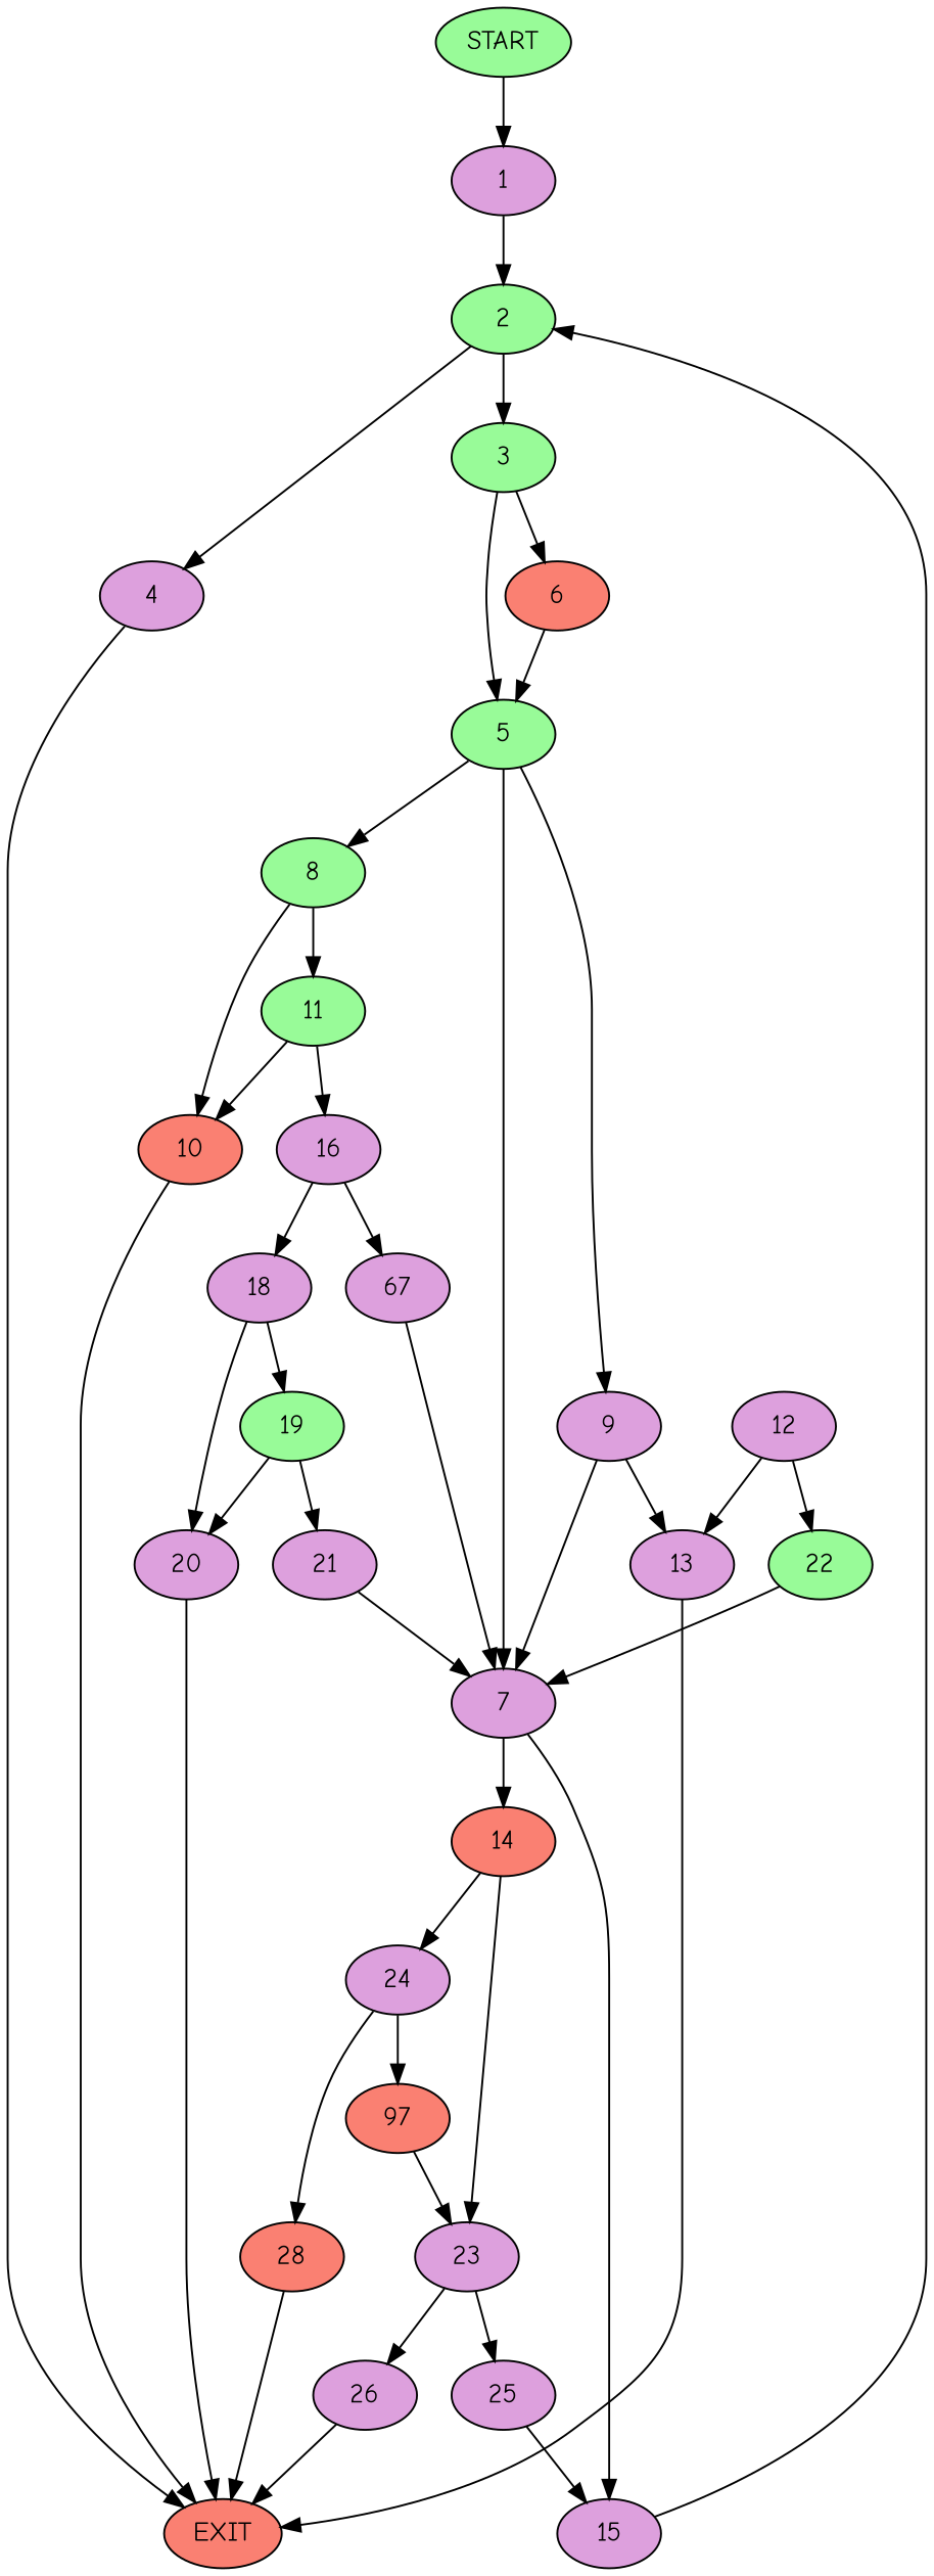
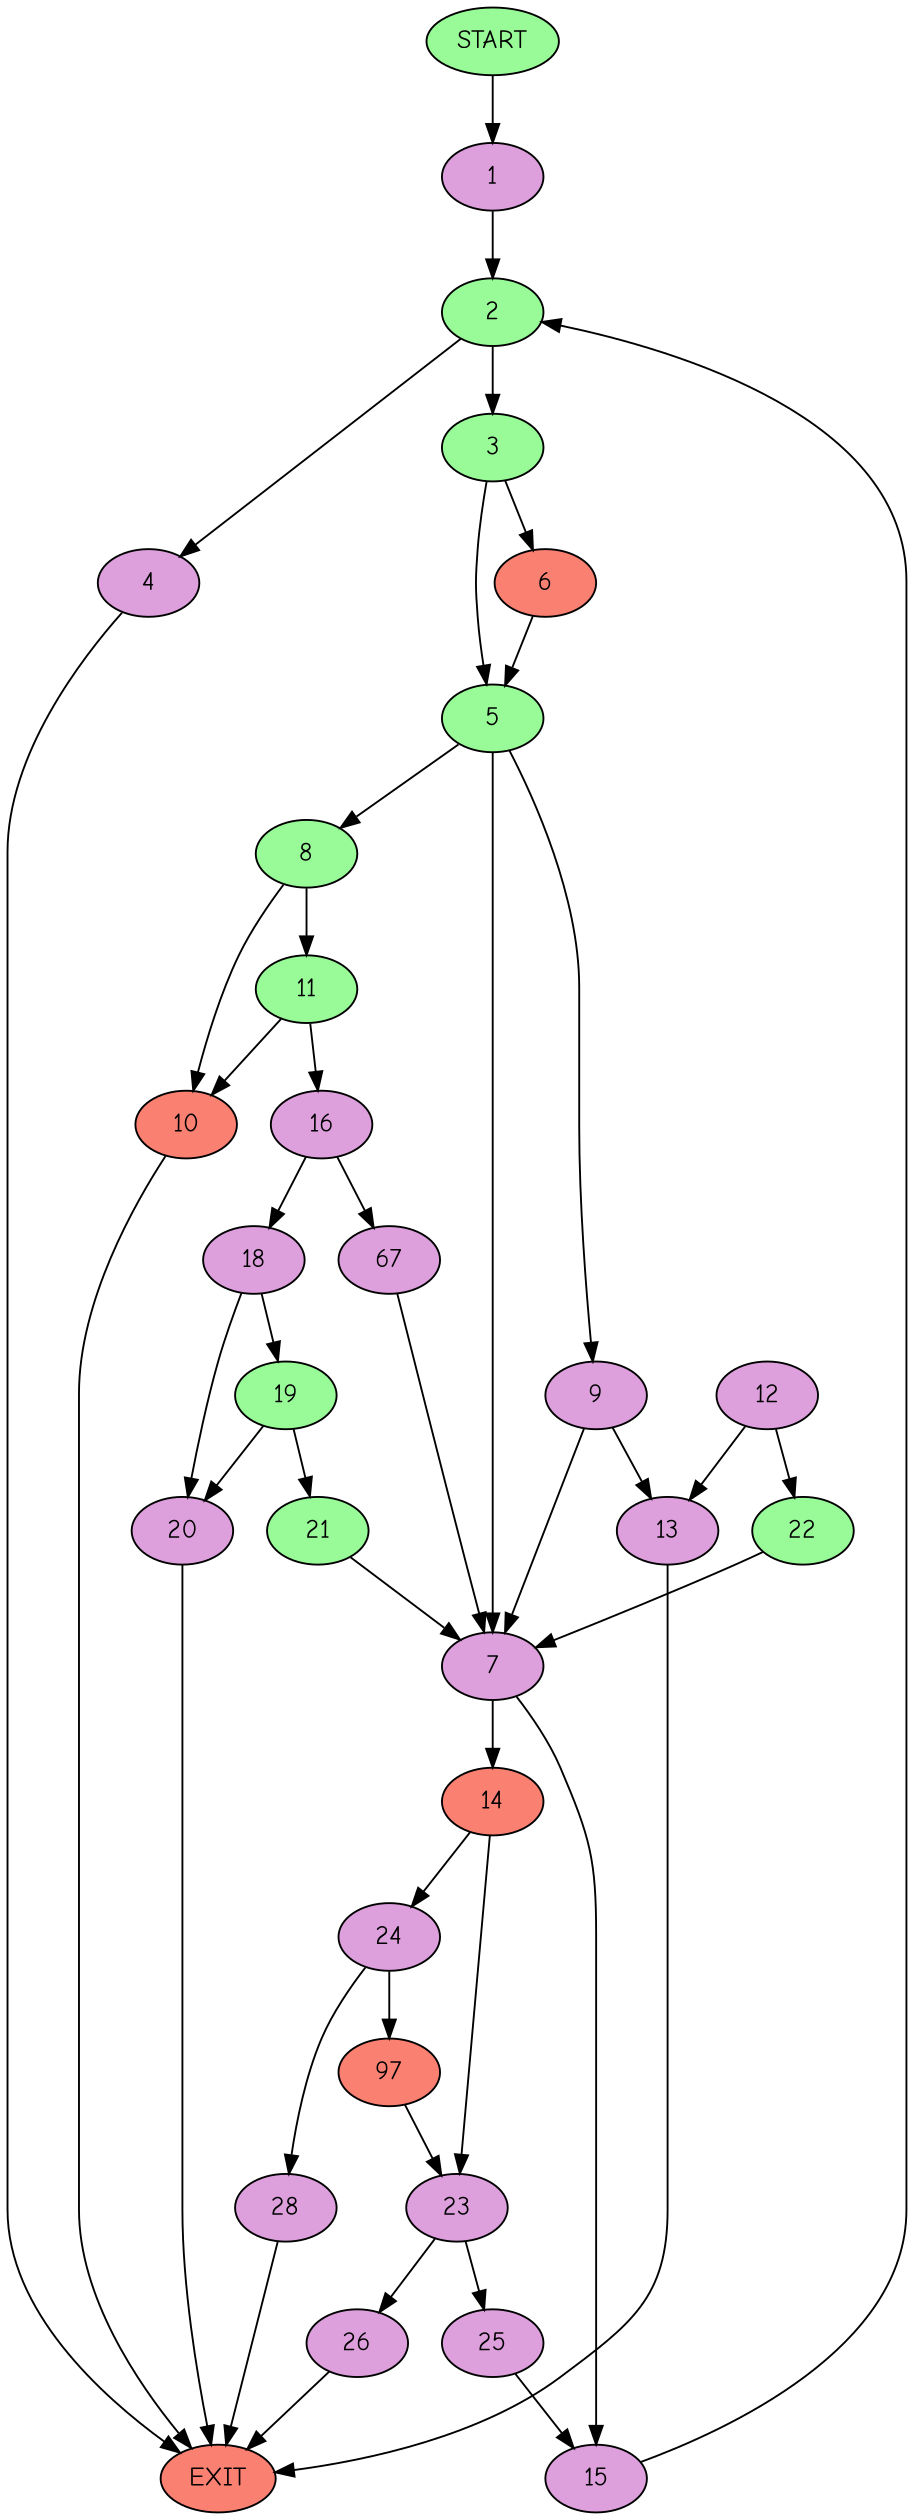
  digraph {
    fontname="Comic Neue"
    node [fillcolor=plum fontname="Comic Neue" style=filled]
    edge [fontname="Comic Neue"]
    n1 [fillcolor=palegreen label=START]
    1
    2 [fillcolor=palegreen]
    n4 [fillcolor=salmon label=EXIT]
    3 [fillcolor=palegreen]
    4
    5 [fillcolor=palegreen]
    6 [fillcolor=salmon]
    7
    8 [fillcolor=palegreen]
    9
    14 [fillcolor=salmon]
    15
    10 [fillcolor=salmon]
    11 [fillcolor=palegreen]
    13
    23
    24
    16
    12
    22 [fillcolor=palegreen]
    n22 [label=67]
    18
    25
    26
    n26 [fillcolor=salmon label=97]
-   28 [fillcolor=salmon]
+   28
    19 [fillcolor=palegreen]
    20
-   21
+   21 [fillcolor=palegreen]
    n1 -> 1
    1 -> 2
    2 -> 3
    2 -> 4
    3 -> 5
    3 -> 6
    4 -> n4
    5 -> 7
    5 -> 8
    5 -> 9
    6 -> 5
    7 -> 14
    7 -> 15
    8 -> 10
    8 -> 11
    9 -> 7
    9 -> 13
    14 -> 23
    14 -> 24
    15 -> 2
    10 -> n4
    11 -> 10
    11 -> 16
    13 -> n4
    23 -> 25
    23 -> 26
    24 -> n26
    24 -> 28
    16 -> n22
    16 -> 18
    12 -> 13
    12 -> 22
    22 -> 7
    n22 -> 7
    18 -> 19
    18 -> 20
    25 -> 15
    26 -> n4
    n26 -> 23
    28 -> n4
    19 -> 20
    19 -> 21
    20 -> n4
    21 -> 7
  }
